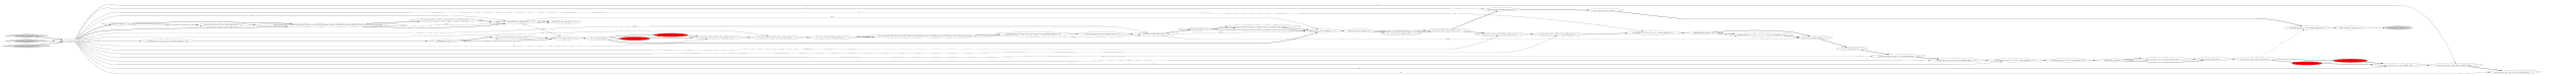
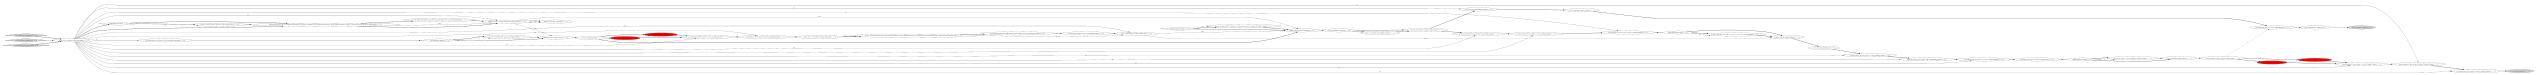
  digraph {
    fontname=Roboto
    rankdir=LR
    node [fillcolor=white fontname=Roboto shape=ellipse style=filled]
    edge [fontname=Roboto style=bold]
    n1 [label="assertQuery(new Term(\"content\",\"bbb\"),dir,20)@@@42@@@['1', '1', '0']"]
    n2 [label="assertQuery(new Term(\"content\",\"aaa\"),dir,10)@@@43@@@['1', '1', '0']"]
    n3 [label="assertEquals(40,writer.maxDoc())@@@44@@@['1', '1', '0']"]
    n4 [label="assertQuery(new Term(\"content\",\"aaa\"),dir,10)@@@12@@@['1', '1', '0']"]
    n5 [label="VERBOSE@@@13@@@['1', '1', '0']" shape=diamond]
    n6 [label="addDocs3(writer,10)@@@8@@@['1', '1', '1']"]
    n7 [label="System.out.println(\"TEST: addDocs3\")@@@14@@@['1', '1', '0']"]
    n8 [label="System.out.println(\"TEST: add more docs w/ new codec\")@@@37@@@['1', '1', '0']"]
    n9 [label="addDocs2(writer,10)@@@39@@@['1', '1', '0']"]
    n10 [label="writer.commit()@@@40@@@['1', '1', '0']"]
    n11 [label="writer.commit()@@@9@@@['1', '1', '1']"]
    n12 [fillcolor=red label="writer.shutdown()@@@18@@@['0', '1', '0']"]
    n13 [label="addDocs2(writer,10)@@@10@@@['1', '1', '1']"]
    n14 [fillcolor=red label="writer.close()@@@18@@@['1', '0', '0']"]
    n15 [label="writer.forceMerge(1)@@@48@@@['1', '1', '0']"]
    n16 [label="assertEquals(40,writer.maxDoc())@@@49@@@['1', '1', '0']"]
    n17 [label="assertEquals(30,writer.maxDoc())@@@15@@@['0', '0', '1']"]
    n18 [fillcolor=red label="writer.shutdown()@@@50@@@['0', '1', '0']"]
    n19 [fillcolor=red label="writer.close()@@@50@@@['1', '0', '0']"]
    n20 [label="writer.commit()@@@11@@@['1', '1', '1']"]
    n21 [label="codec = iwconf.getCodec()@@@31@@@['1', '1', '0']"]
    n22 [label="assertEquals(30,writer.maxDoc())@@@12@@@['1', '1', '1']"]
    n23 [label="TestUtil.checkIndex(dir)@@@13@@@['0', '0', '1']"]
    n24 [label="assertQuery(new Term(\"content\",\"bbb\"),dir,10)@@@33@@@['1', '1', '0']"]
    n25 [label="VERBOSE@@@36@@@['1', '1', '0']" shape=diamond]
    n26 [label="addDocs(writer,10)@@@6@@@['1', '1', '1']"]
    n27 [label="writer.close()@@@16@@@['0', '0', '1']"]
    n28 [fillcolor=lightgray label="dir.close()@@@17@@@['0', '0', '1']"]
    n29 [label="assertQuery(new Term(\"content\",\"ccc\"),dir,10)@@@19@@@['1', '1', '0']"]
    n30 [label="assertQuery(new Term(\"content\",\"aaa\"),dir,10)@@@20@@@['1', '1', '0']"]
    n31 [label="VERBOSE@@@4@@@['1', '1', '0']" shape=diamond]
    n32 [label="System.out.println(\"TEST: make new index\")@@@5@@@['1', '1', '0']"]
    n33 [label="IndexWriterConfig iwconf = newIndexWriterConfig(TEST_VERSION_CURRENT,new MockAnalyzer(random())).setOpenMode(OpenMode.CREATE).setCodec(new MockCodec())@@@4@@@['1', '1', '1']"]
    n34 [label="IndexWriter writer = newWriter(dir,iwconf)@@@5@@@['1', '1', '1']"]
    n35 [label="iwconf.setMaxBufferedDocs(IndexWriterConfig.DISABLE_AUTO_FLUSH)@@@8@@@['1', '1', '0']"]
    n36 [label="System.out.println(\"TEST: add docs w/ Standard codec for content field\")@@@27@@@['1', '1', '0']"]
    n37 [label="assertQuery(new Term(\"content\",\"ccc\"),dir,10)@@@51@@@['1', '1', '0']"]
    n38 [label="assertQuery(new Term(\"content\",\"bbb\"),dir,20)@@@52@@@['1', '1', '0']"]
    n39 [fillcolor=lightgray label="testChangeCodecAndMerge['1', '0', '0']" shape=diamond]
    n40 [label="Directory dir = newDirectory()@@@3@@@['1', '1', '1']"]
    n41 [label="assertQuery(new Term(\"content\",\"ccc\"),dir,10)@@@41@@@['1', '1', '0']"]
    n42 [label="writer = newWriter(dir,iwconf)@@@25@@@['1', '1', '0']"]
    n43 [label="assertQuery(new Term(\"content\",\"ccc\"),dir,10)@@@34@@@['1', '1', '0']"]
    n44 [label="assertQuery(new Term(\"content\",\"aaa\"),dir,10)@@@35@@@['1', '1', '0']"]
    n45 [label="assertQuery(new Term(\"content\",\"aaa\"),dir,10)@@@53@@@['1', '1', '0']"]
    n46 [label="VERBOSE@@@45@@@['1', '1', '0']" shape=diamond]
    n47 [label="System.out.println(\"TEST: now optimize\")@@@46@@@['1', '1', '0']"]
    n48 [label="VERBOSE@@@26@@@['1', '1', '0']" shape=diamond]
    n49 [label="Codec codec = iwconf.getCodec()@@@21@@@['1', '1', '0']"]
    n50 [label="writer.forceMerge(1)@@@14@@@['0', '0', '1']"]
    n51 [label="iwconf = newIndexWriterConfig(TEST_VERSION_CURRENT,new MockAnalyzer(random())).setOpenMode(OpenMode.APPEND).setCodec(codec)@@@22@@@['1', '1', '0']"]
    n52 [label="iwconf.setMaxBufferedDocs(IndexWriterConfig.DISABLE_AUTO_FLUSH)@@@23@@@['1', '1', '0']"]
    n53 [label="iwconf.setCodec(new MockCodec2())@@@24@@@['1', '1', '0']"]
+   n54 [fillcolor=lightgray label="dir.close()@@@54@@@['1', '1', '0']"]
    n55 [fillcolor=lightgray label="testChangeCodecAndMerge['0', '1', '0']" shape=diamond]
    n56 [fillcolor=lightgray label="testMergeUnusedPerFieldCodec['0', '0', '1']" shape=diamond]
    n1 -> n2
    n2 -> n3
    n3 -> n46
    n4 -> n5
    n5 -> n6
    n5 -> n7
    n5 -> n7 [label=true style=dotted]
    n6 -> n11
    n7 -> n6
    n8 -> n9
    n9 -> n10
    n10 -> n41
    n11 -> n12
    n11 -> n13
    n11 -> n14
    n12 -> n29
    n13 -> n20
    n14 -> n12 [label=0 style=dashed]
    n14 -> n29
    n15 -> n16
    n16 -> n17 [label=0 style=dashed]
    n16 -> n18
    n16 -> n19
    n17 -> n27
    n18 -> n37
    n19 -> n18 [label=0 style=dashed]
    n19 -> n37
    n20 -> n21
    n20 -> n22
    n21 -> n22
    n22 -> n23
    n22 -> n24
    n23 -> n50
    n24 -> n43
    n25 -> n8 [label=true style=dotted]
    n25 -> n8
    n25 -> n9
    n27 -> n28
    n29 -> n30
    n30 -> n49
    n31 -> n32 [label=true style=dotted]
    n31 -> n32
    n31 -> n33
    n32 -> n33
    n33 -> n34 [label=iwconf style=solid]
    n33 -> n34
    n33 -> n35
    n34 -> n6 [label=writer style=solid]
    n34 -> n13 [label=writer style=solid]
    n34 -> n26 [label=writer style=solid]
    n34 -> n26
    n35 -> n34
    n36 -> n13
    n37 -> n38
    n38 -> n45
    n39 -> n40
    n40 -> n1 [label=dir style=solid]
    n40 -> n2 [label=dir style=solid]
    n40 -> n4 [label=dir style=solid]
    n40 -> n23 [label=dir style=solid]
    n40 -> n24 [label=dir style=solid]
    n40 -> n29 [label=dir style=solid]
    n40 -> n30 [label=dir style=solid]
    n40 -> n31
    n40 -> n33
    n40 -> n34 [label=dir style=solid]
    n40 -> n37 [label=dir style=solid]
    n40 -> n38 [label=dir style=solid]
    n40 -> n41 [label=dir style=solid]
    n40 -> n42 [label=dir style=solid]
    n40 -> n43 [label=dir style=solid]
    n40 -> n44 [label=dir style=solid]
    n40 -> n45 [label=dir style=solid]
    n41 -> n1
    n42 -> n9 [label=writer style=solid]
    n42 -> n13 [label=writer style=solid]
-   n42 -> n48
    n43 -> n44
    n44 -> n25
+   n45 -> n54
    n46 -> n15
    n46 -> n47
    n46 -> n47 [label=true style=dotted]
    n47 -> n15
    n48 -> n13
    n48 -> n36 [label=true style=dotted]
    n48 -> n36
    n49 -> n51
    n49 -> n51 [label=codec style=solid]
    n50 -> n17
    n51 -> n42 [label=iwconf style=solid]
    n51 -> n52
    n52 -> n53
    n53 -> n42
    n55 -> n40
    n56 -> n40
  }
